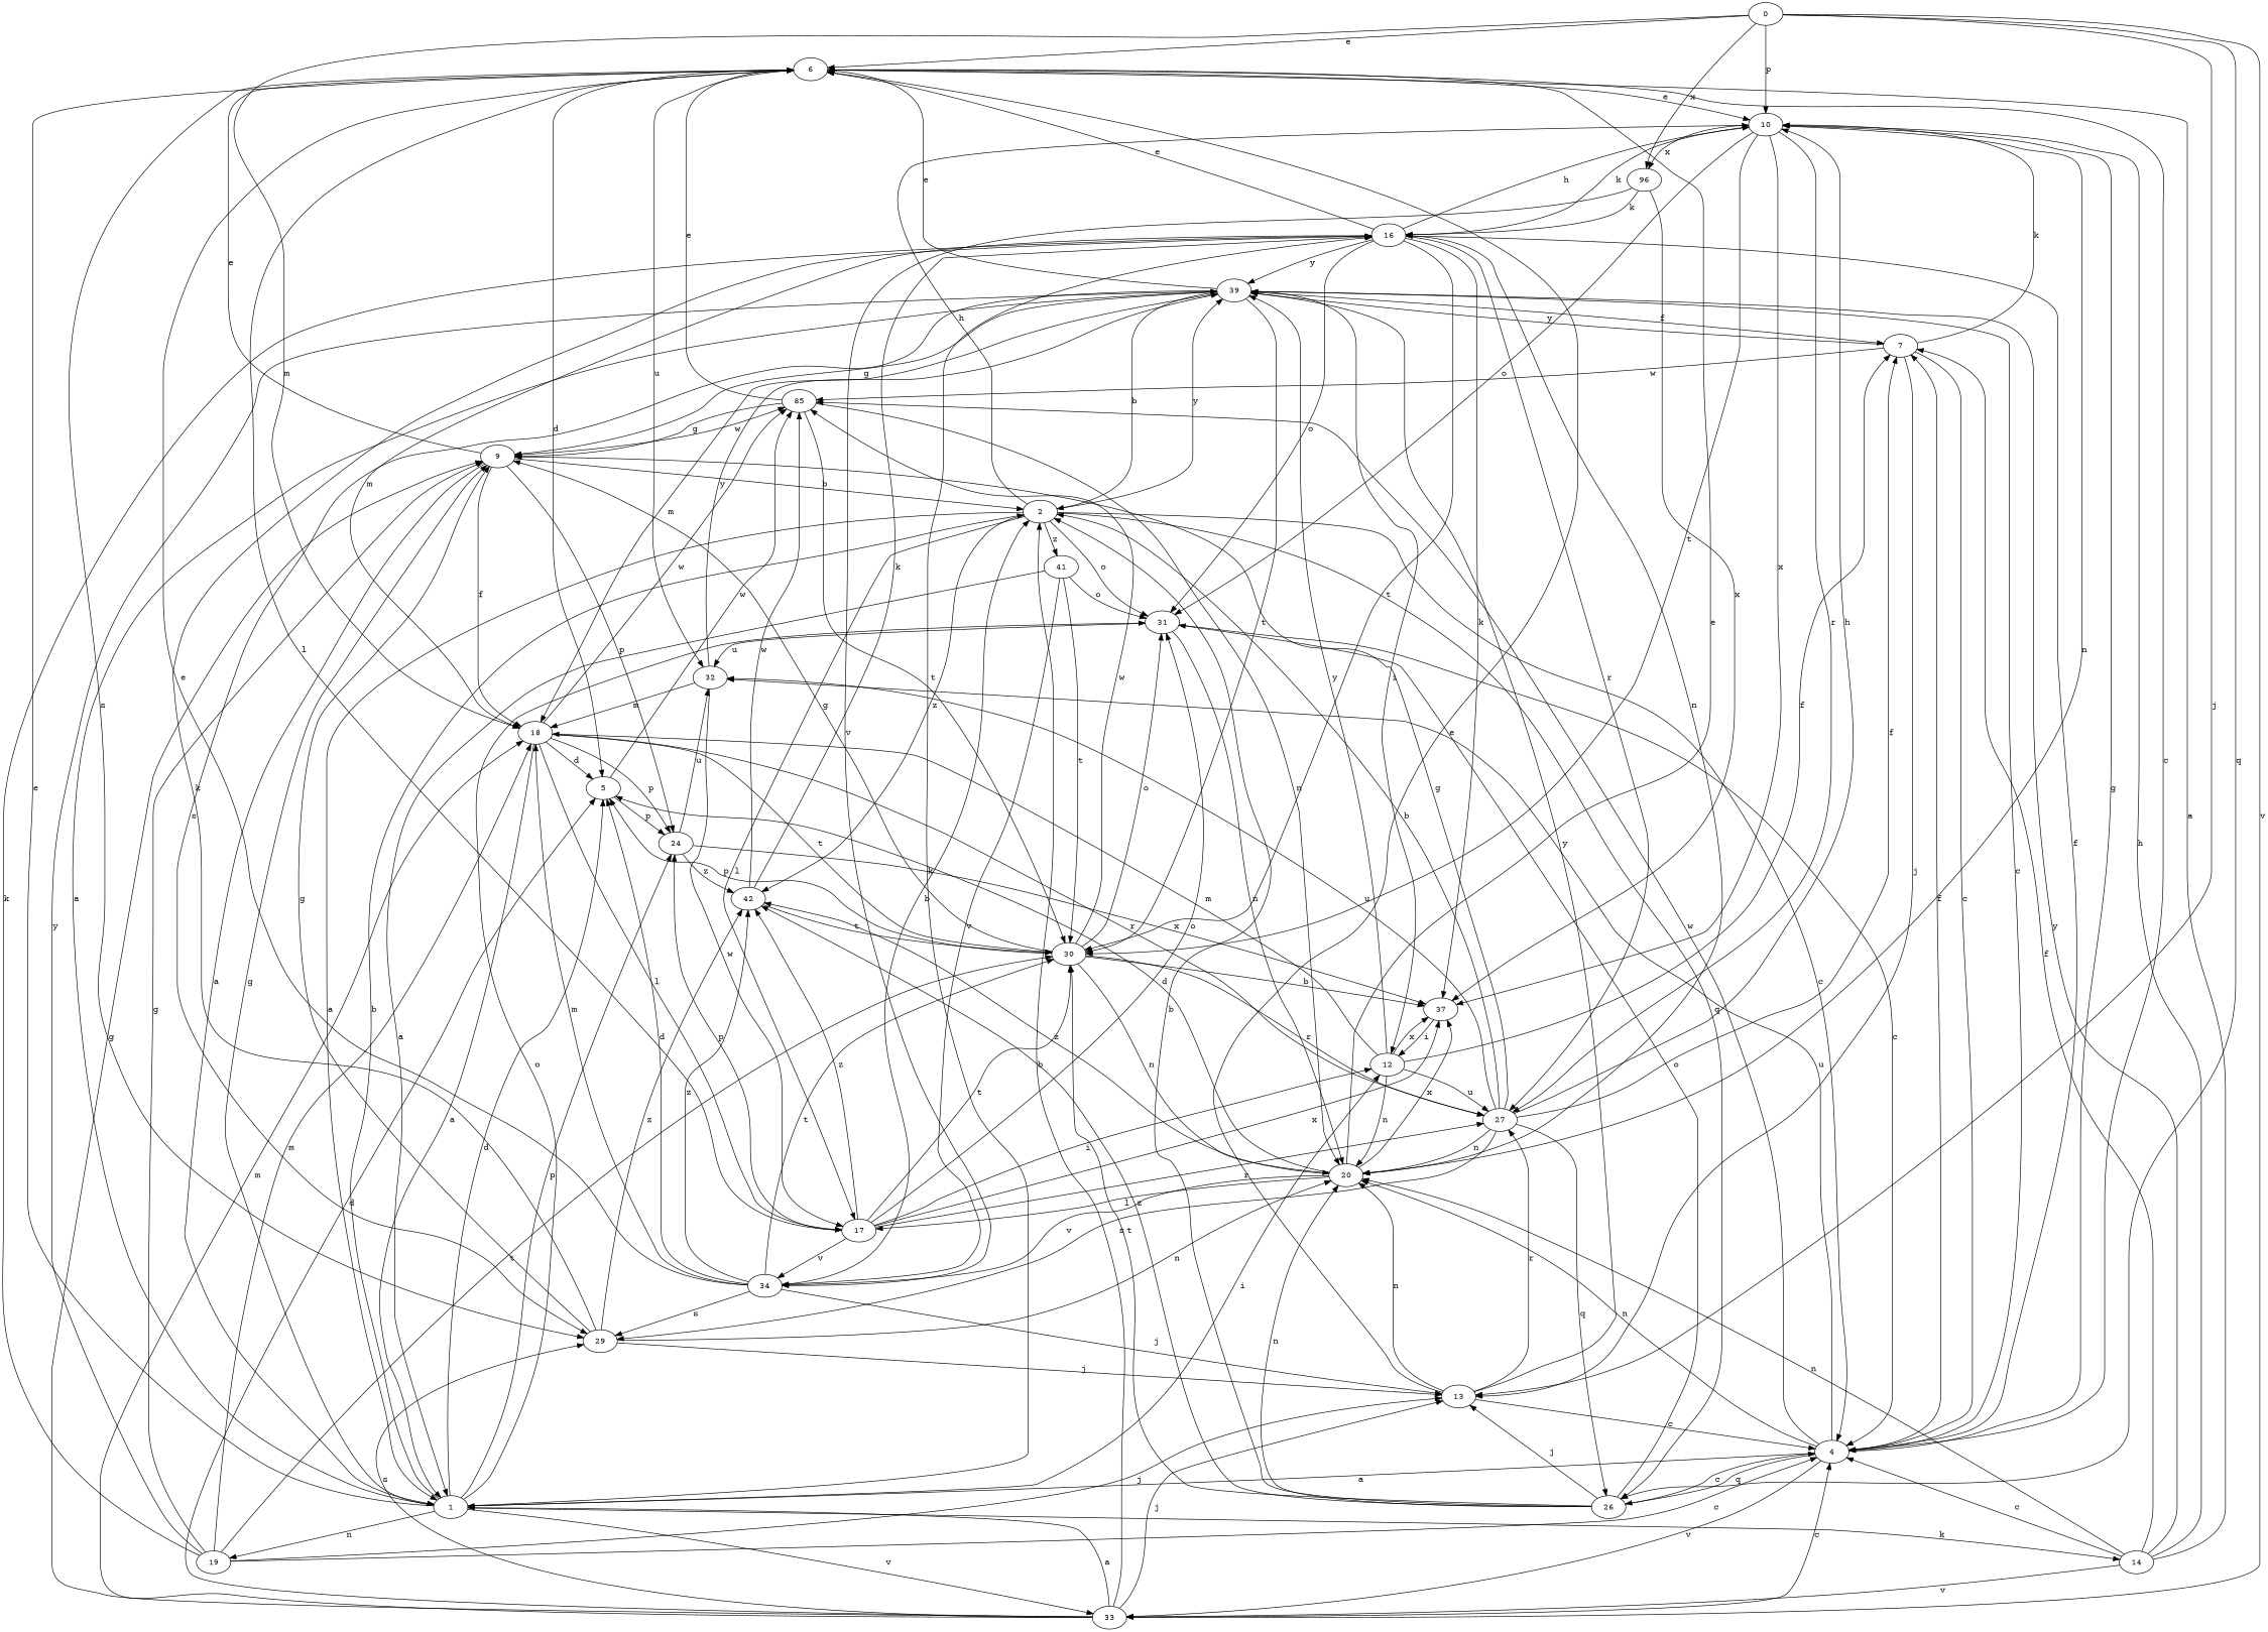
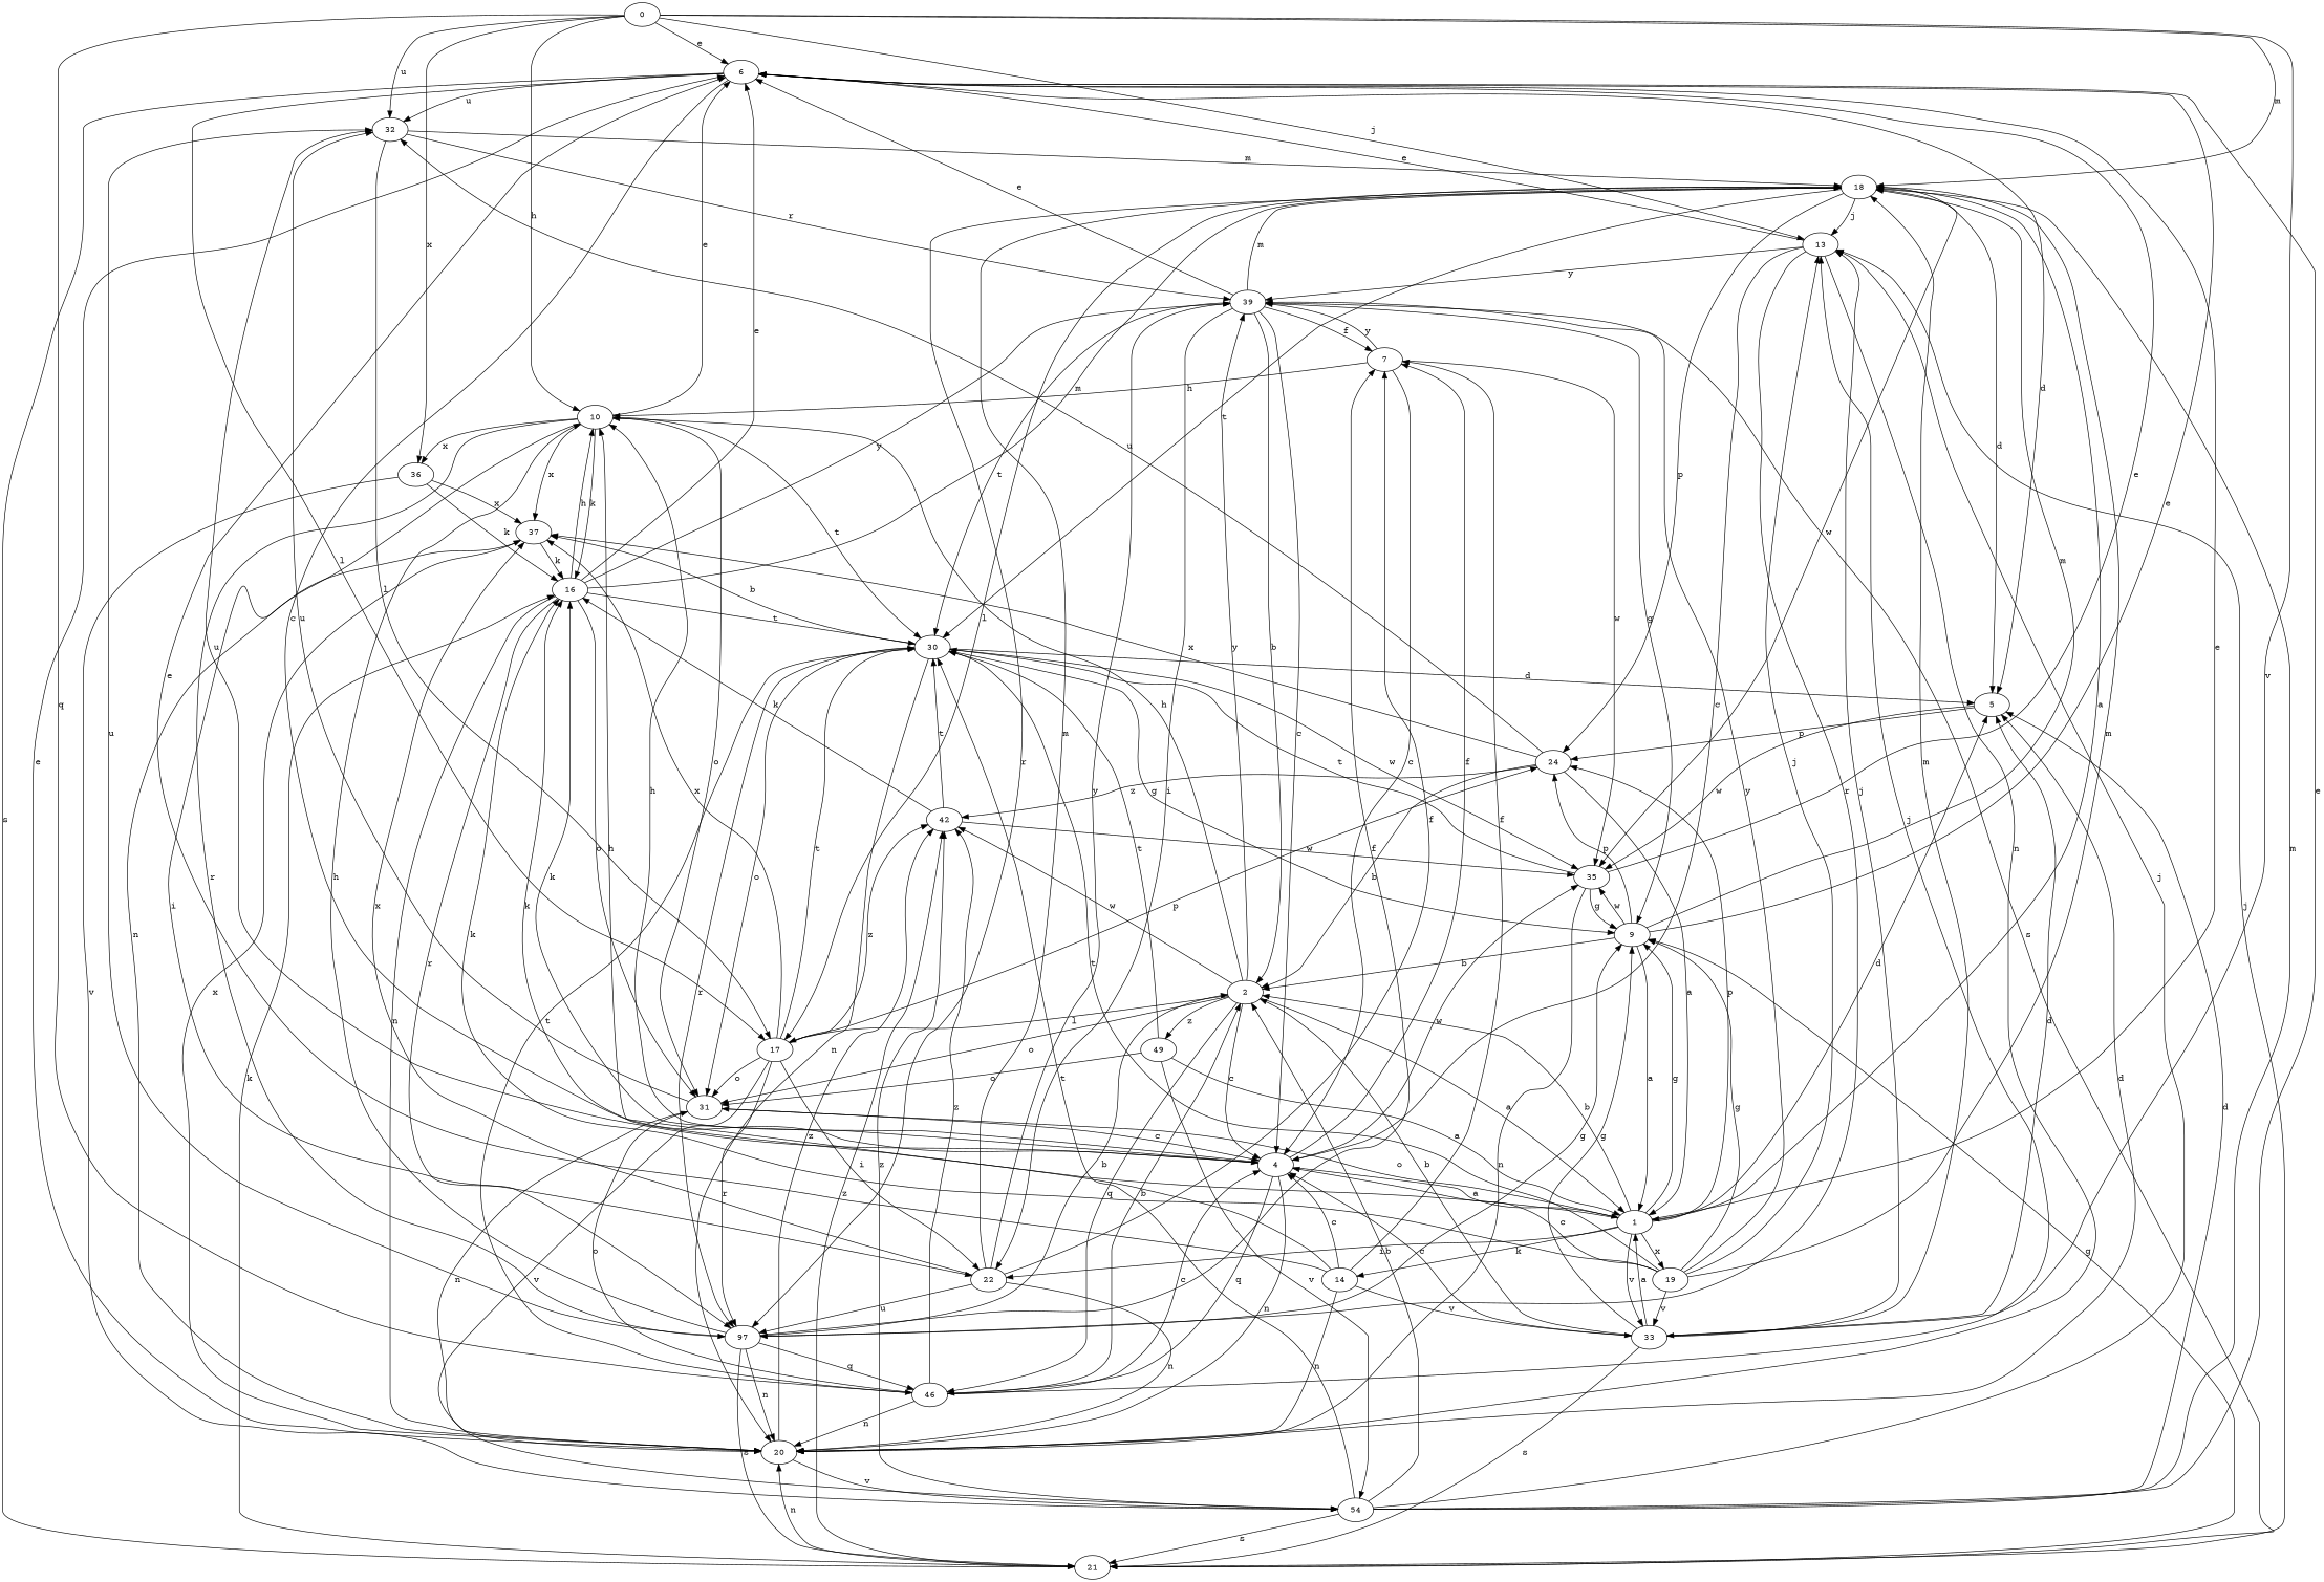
  strict digraph {
    fontname="Courier Prime"
    node [fontname="Courier Prime"]
    edge [fontname="Courier Prime"]
    0
    6
    10
    13
    18
-   26
+   26 [label=46]
    32
    33
-   36 [label=96]
+   36
    5
    4
    17
-   29
+   29 [label=21]
    16
    n15 [label=31]
    20
-   27
+   27 [label=97]
    30
    37
    39
    1
    24
-   35 [label=85]
+   35
    2
    42
    9
-   34
-   12
+   34 [label=54]
+   12 [label=22]
    14
    19
-   41
+   41 [label=49]
    7
    0 -> 6 [label=e]
-   0 -> 10 [label=p]
+   0 -> 10 [label=h]
    0 -> 13 [label=j]
    0 -> 18 [label=m]
    0 -> 26 [label=q]
+   0 -> 32 [label=u]
    0 -> 33 [label=v]
    0 -> 36 [label=x]
    6 -> 32 [label=u]
    6 -> 5 [label=d]
    6 -> 4 [label=c]
    6 -> 17 [label=l]
    6 -> 29 [label=s]
-   6 -> 10 [label=e]
+   10 -> 6 [label=e]
    10 -> 36 [label=x]
    10 -> 16 [label=k]
    10 -> n15 [label=o]
    10 -> 20 [label=n]
    10 -> 27 [label=r]
    10 -> 30 [label=t]
    10 -> 37 [label=x]
    13 -> 6 [label=e]
    13 -> 4 [label=c]
    13 -> 20 [label=n]
    13 -> 27 [label=r]
    13 -> 39 [label=y]
-   7 -> 13 [label=j]
+   18 -> 13 [label=j]
    18 -> 5 [label=d]
    18 -> 17 [label=l]
    18 -> 27 [label=r]
    18 -> 30 [label=t]
    18 -> 1 [label=a]
    18 -> 24 [label=p]
    18 -> 35 [label=w]
    26 -> 13 [label=j]
    26 -> 4 [label=c]
    26 -> n15 [label=o]
    26 -> 20 [label=n]
    26 -> 30 [label=t]
    26 -> 2 [label=b]
    26 -> 42 [label=z]
    32 -> 18 [label=m]
-   32 -> 17 [label=w]
-   32 -> 39 [label=y]
+   32 -> 17 [label=l]
+   32 -> 39 [label=r]
    33 -> 13 [label=j]
    33 -> 18 [label=m]
    33 -> 5 [label=d]
    33 -> 4 [label=c]
    33 -> 29 [label=s]
    33 -> 1 [label=a]
    33 -> 2 [label=b]
    33 -> 9 [label=g]
    36 -> 16 [label=k]
    36 -> 37 [label=x]
    36 -> 34 [label=v]
    5 -> 24 [label=p]
    5 -> 35 [label=w]
-   4 -> 10 [label=g]
+   4 -> 10 [label=h]
    4 -> 26 [label=q]
    4 -> 32 [label=u]
-   4 -> 33 [label=v]
-   4 -> 16 [label=f]
+   19 -> 33 [label=v]
+   4 -> 16 [label=k]
    4 -> 20 [label=n]
    4 -> 1 [label=a]
    4 -> 35 [label=w]
    4 -> 7 [label=f]
    17 -> n15 [label=o]
    17 -> 27 [label=r]
    17 -> 30 [label=t]
    17 -> 37 [label=x]
    17 -> 24 [label=p]
    17 -> 42 [label=z]
    17 -> 34 [label=v]
    17 -> 12 [label=i]
    29 -> 13 [label=j]
    29 -> 16 [label=k]
    29 -> 20 [label=n]
    29 -> 42 [label=z]
    29 -> 9 [label=g]
    16 -> 6 [label=e]
    16 -> 10 [label=h]
    16 -> 18 [label=m]
    16 -> n15 [label=o]
    16 -> 20 [label=n]
    16 -> 27 [label=r]
    16 -> 30 [label=t]
    16 -> 39 [label=y]
    n15 -> 32 [label=u]
    n15 -> 4 [label=c]
    n15 -> 20 [label=n]
    20 -> 6 [label=e]
    20 -> 5 [label=d]
-   20 -> 17 [label=l]
    20 -> 37 [label=x]
    20 -> 42 [label=z]
    20 -> 34 [label=v]
    27 -> 10 [label=h]
    27 -> 26 [label=q]
    27 -> 32 [label=u]
    27 -> 29 [label=s]
    27 -> 20 [label=n]
    27 -> 2 [label=b]
    27 -> 9 [label=g]
    27 -> 7 [label=f]
-   30 -> 5 [label=p]
+   30 -> 5 [label=d]
    30 -> n15 [label=o]
    30 -> 20 [label=n]
    30 -> 27 [label=r]
    30 -> 37 [label=b]
    30 -> 35 [label=w]
    30 -> 9 [label=g]
-   16 -> 37 [label=k]
+   37 -> 16 [label=k]
    37 -> 12 [label=i]
    39 -> 6 [label=e]
    39 -> 18 [label=m]
    39 -> 4 [label=c]
    39 -> 29 [label=s]
    39 -> 30 [label=t]
    39 -> 2 [label=b]
    39 -> 9 [label=g]
    39 -> 12 [label=i]
    39 -> 7 [label=f]
    1 -> 6 [label=e]
    1 -> 33 [label=v]
    1 -> 5 [label=d]
    1 -> 16 [label=k]
    1 -> n15 [label=o]
    1 -> 24 [label=p]
    1 -> 2 [label=b]
    1 -> 9 [label=g]
    1 -> 12 [label=i]
    1 -> 14 [label=k]
-   1 -> 19 [label=n]
+   1 -> 19 [label=x]
    24 -> 32 [label=u]
    24 -> 37 [label=x]
-   39 -> 1 [label=a]
+   24 -> 1 [label=a]
+   24 -> 2 [label=b]
    24 -> 42 [label=z]
    35 -> 6 [label=e]
    35 -> 20 [label=n]
    35 -> 30 [label=t]
    35 -> 9 [label=g]
    2 -> 10 [label=h]
    2 -> 26 [label=q]
    2 -> 4 [label=c]
    2 -> 17 [label=l]
    2 -> n15 [label=o]
    2 -> 39 [label=y]
    2 -> 1 [label=a]
-   2 -> 42 [label=z]
+   2 -> 42 [label=w]
    2 -> 41 [label=z]
    42 -> 16 [label=k]
    42 -> 30 [label=t]
    42 -> 35 [label=w]
    9 -> 6 [label=e]
-   9 -> 18 [label=f]
+   9 -> 18 [label=m]
    9 -> 1 [label=a]
    9 -> 24 [label=p]
    9 -> 35 [label=w]
    9 -> 2 [label=b]
    34 -> 6 [label=e]
    34 -> 13 [label=j]
    34 -> 18 [label=m]
    34 -> 5 [label=d]
    34 -> 29 [label=s]
    34 -> 30 [label=t]
    34 -> 2 [label=b]
    34 -> 42 [label=z]
    12 -> 18 [label=m]
    12 -> 20 [label=n]
    12 -> 27 [label=u]
    12 -> 37 [label=x]
    12 -> 39 [label=y]
    12 -> 7 [label=f]
-   14 -> 6 [label=a]
+   14 -> 6 [label=e]
    14 -> 10 [label=h]
    14 -> 33 [label=v]
    14 -> 4 [label=c]
    14 -> 20 [label=n]
-   14 -> 39 [label=y]
    14 -> 7 [label=f]
    19 -> 13 [label=j]
    19 -> 18 [label=m]
    19 -> 4 [label=c]
    19 -> 16 [label=k]
    19 -> 30 [label=t]
    19 -> 39 [label=y]
    19 -> 9 [label=g]
    41 -> n15 [label=o]
    41 -> 30 [label=t]
    41 -> 1 [label=a]
    41 -> 34 [label=v]
-   7 -> 10 [label=k]
+   7 -> 10 [label=h]
    7 -> 4 [label=c]
    7 -> 39 [label=y]
    7 -> 35 [label=w]
  }
